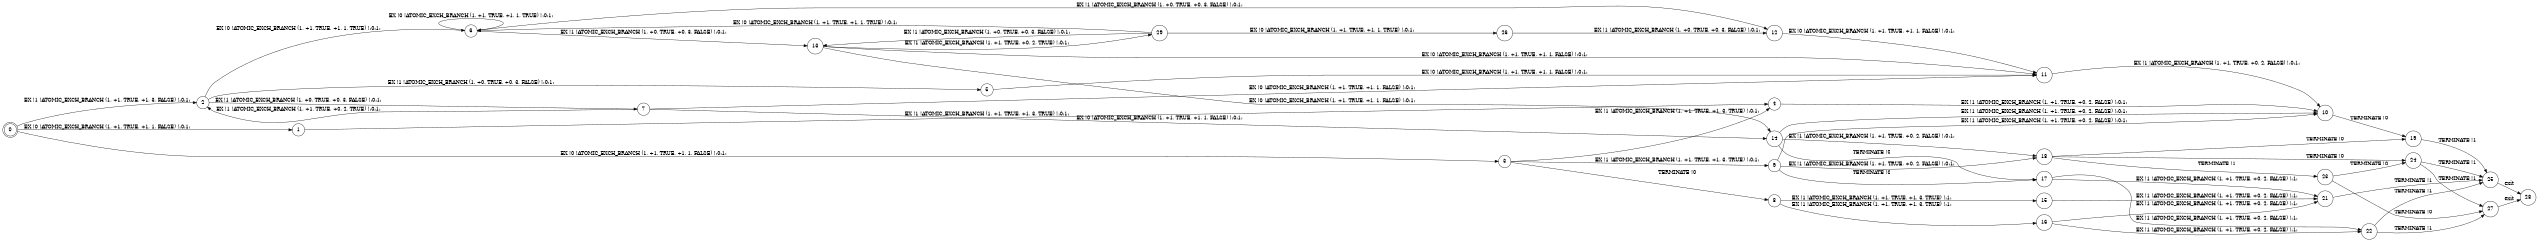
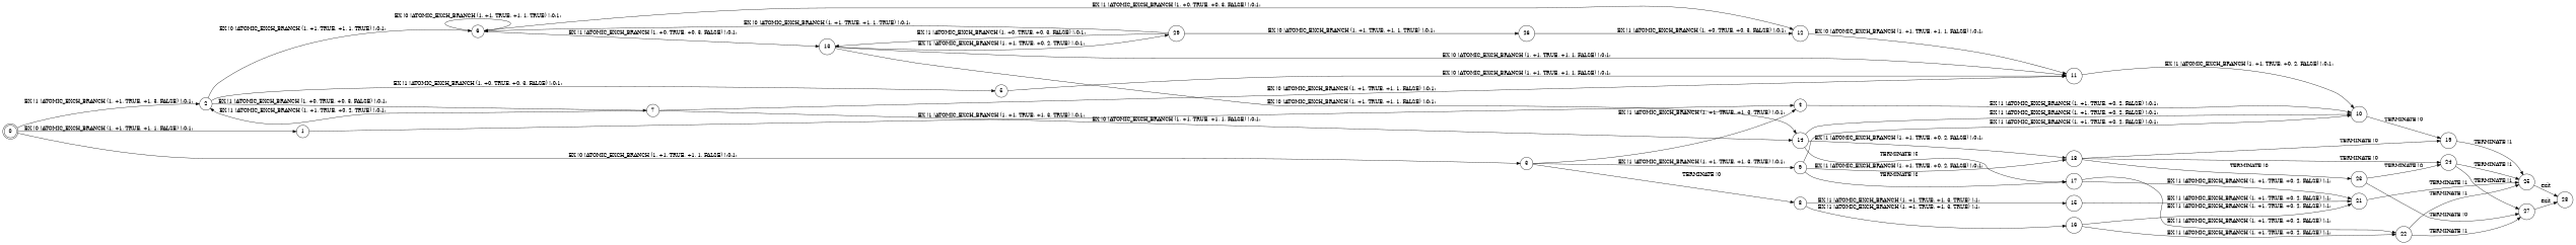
  digraph {
    rankdir=LR
    node [shape=circle]
    0 [peripheries=2]
    1
    2
    3
    4
    5
    6
    7
    8
    9
    10
    11
    12
    13
    14
    15
    16
    17
    18
    19
    n21 [label=29]
    21
    22
    23
    24
    25
    26
    27
    28
    0 -> 1 [label="EX !0 !ATOMIC_EXCH_BRANCH (1, +1, TRUE, +1, 1, FALSE) !:0:1:"]
    0 -> 2 [label="EX !1 !ATOMIC_EXCH_BRANCH (1, +1, TRUE, +1, 3, FALSE) !:0:1:"]
    0 -> 3 [label="EX !0 !ATOMIC_EXCH_BRANCH (1, +1, TRUE, +1, 1, FALSE) !:0:1:"]
    1 -> 4 [label="EX !1 !ATOMIC_EXCH_BRANCH (1, +1, TRUE, +1, 3, TRUE) !:0:1:"]
    2 -> 5 [label="EX !1 !ATOMIC_EXCH_BRANCH (1, +0, TRUE, +0, 3, FALSE) !:0:1:"]
    2 -> 6 [label="EX !0 !ATOMIC_EXCH_BRANCH (1, +1, TRUE, +1, 1, TRUE) !:0:1:"]
    2 -> 7 [label="EX !1 !ATOMIC_EXCH_BRANCH (1, +0, TRUE, +0, 3, FALSE) !:0:1:"]
    3 -> 4 [label="EX !1 !ATOMIC_EXCH_BRANCH (1, +1, TRUE, +1, 3, TRUE) !:0:1:"]
    3 -> 8 [label="TERMINATE !0"]
    3 -> 9 [label="EX !1 !ATOMIC_EXCH_BRANCH (1, +1, TRUE, +1, 3, TRUE) !:0:1:"]
    4 -> 10 [label="EX !1 !ATOMIC_EXCH_BRANCH (1, +1, TRUE, +0, 2, FALSE) !:0:1:"]
    5 -> 11 [label="EX !0 !ATOMIC_EXCH_BRANCH (1, +1, TRUE, +1, 1, FALSE) !:0:1:"]
    6 -> 6 [label="EX !0 !ATOMIC_EXCH_BRANCH (1, +1, TRUE, +1, 1, TRUE) !:0:1:"]
    6 -> 12 [label="EX !1 !ATOMIC_EXCH_BRANCH (1, +0, TRUE, +0, 3, FALSE) !:0:1:"]
    6 -> 13 [label="EX !1 !ATOMIC_EXCH_BRANCH (1, +0, TRUE, +0, 3, FALSE) !:0:1:"]
    7 -> 2 [label="EX !1 !ATOMIC_EXCH_BRANCH (1, +1, TRUE, +0, 2, TRUE) !:0:1:"]
    7 -> 11 [label="EX !0 !ATOMIC_EXCH_BRANCH (1, +1, TRUE, +1, 1, FALSE) !:0:1:"]
    7 -> 14 [label="EX !0 !ATOMIC_EXCH_BRANCH (1, +1, TRUE, +1, 1, FALSE) !:0:1:"]
    8 -> 15 [label="EX !1 !ATOMIC_EXCH_BRANCH (1, +1, TRUE, +1, 3, TRUE) !:1:"]
    8 -> 16 [label="EX !1 !ATOMIC_EXCH_BRANCH (1, +1, TRUE, +1, 3, TRUE) !:1:"]
    9 -> 10 [label="EX !1 !ATOMIC_EXCH_BRANCH (1, +1, TRUE, +0, 2, FALSE) !:0:1:"]
    9 -> 17 [label="TERMINATE !0"]
    9 -> 18 [label="EX !1 !ATOMIC_EXCH_BRANCH (1, +1, TRUE, +0, 2, FALSE) !:0:1:"]
    10 -> 19 [label="TERMINATE !0"]
    11 -> 10 [label="EX !1 !ATOMIC_EXCH_BRANCH (1, +1, TRUE, +0, 2, FALSE) !:0:1:"]
    12 -> 11 [label="EX !0 !ATOMIC_EXCH_BRANCH (1, +1, TRUE, +1, 1, FALSE) !:0:1:"]
    13 -> 11 [label="EX !0 !ATOMIC_EXCH_BRANCH (1, +1, TRUE, +1, 1, FALSE) !:0:1:"]
    13 -> 14 [label="EX !0 !ATOMIC_EXCH_BRANCH (1, +1, TRUE, +1, 1, FALSE) !:0:1:"]
    13 -> n21 [label="EX !1 !ATOMIC_EXCH_BRANCH (1, +1, TRUE, +0, 2, TRUE) !:0:1:"]
    14 -> 10 [label="EX !1 !ATOMIC_EXCH_BRANCH (1, +1, TRUE, +0, 2, FALSE) !:0:1:"]
    14 -> 17 [label="TERMINATE !0"]
    14 -> 18 [label="EX !1 !ATOMIC_EXCH_BRANCH (1, +1, TRUE, +0, 2, FALSE) !:0:1:"]
    15 -> 21 [label="EX !1 !ATOMIC_EXCH_BRANCH (1, +1, TRUE, +0, 2, FALSE) !:1:"]
    16 -> 21 [label="EX !1 !ATOMIC_EXCH_BRANCH (1, +1, TRUE, +0, 2, FALSE) !:1:"]
    16 -> 22 [label="EX !1 !ATOMIC_EXCH_BRANCH (1, +1, TRUE, +0, 2, FALSE) !:1:"]
    17 -> 21 [label="EX !1 !ATOMIC_EXCH_BRANCH (1, +1, TRUE, +0, 2, FALSE) !:1:"]
    17 -> 22 [label="EX !1 !ATOMIC_EXCH_BRANCH (1, +1, TRUE, +0, 2, FALSE) !:1:"]
    18 -> 19 [label="TERMINATE !0"]
-   18 -> 23 [label="TERMINATE !1"]
+   18 -> 23 [label="TERMINATE !0"]
    18 -> 24 [label="TERMINATE !0"]
    19 -> 25 [label="TERMINATE !1"]
    n21 -> 6 [label="EX !0 !ATOMIC_EXCH_BRANCH (1, +1, TRUE, +1, 1, TRUE) !:0:1:"]
    n21 -> 13 [label="EX !1 !ATOMIC_EXCH_BRANCH (1, +0, TRUE, +0, 3, FALSE) !:0:1:"]
    n21 -> 26 [label="EX !0 !ATOMIC_EXCH_BRANCH (1, +1, TRUE, +1, 1, TRUE) !:0:1:"]
    21 -> 25 [label="TERMINATE !1"]
    22 -> 25 [label="TERMINATE !1"]
    22 -> 27 [label="TERMINATE !1"]
    23 -> 24 [label="TERMINATE !0"]
    23 -> 27 [label="TERMINATE !0"]
    24 -> 25 [label="TERMINATE !1"]
    24 -> 27 [label="TERMINATE !1"]
    25 -> 28 [label=exit]
    26 -> 12 [label="EX !1 !ATOMIC_EXCH_BRANCH (1, +0, TRUE, +0, 3, FALSE) !:0:1:"]
    27 -> 28 [label=exit]
  }
